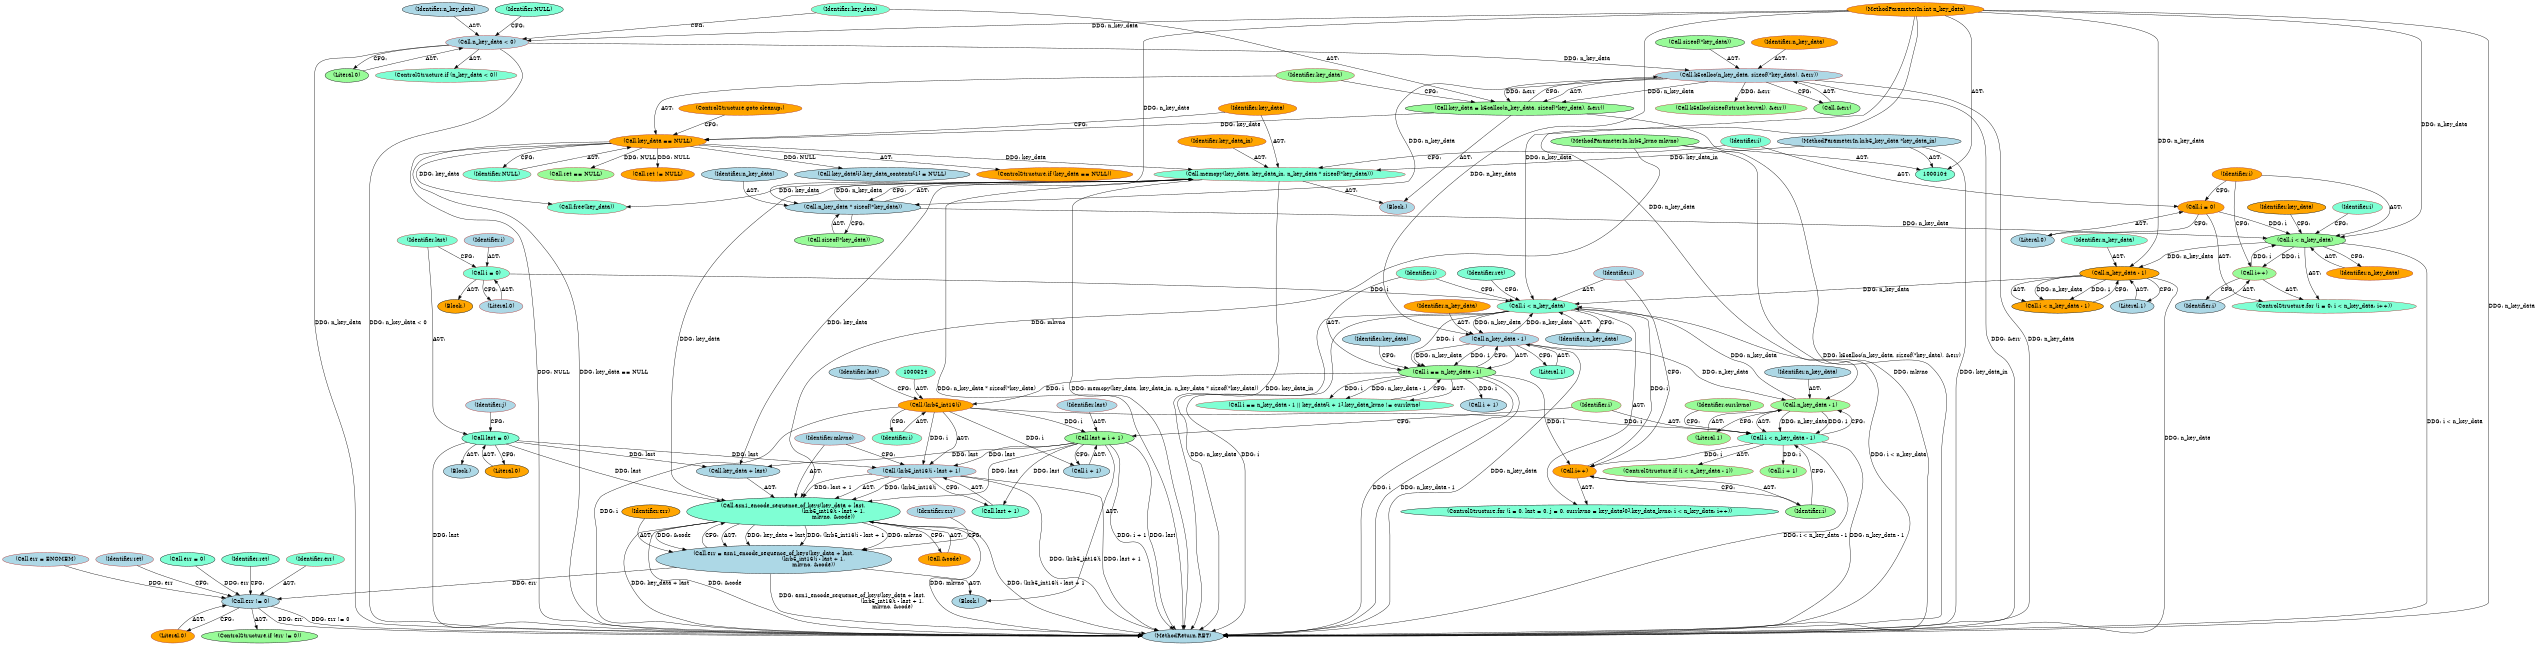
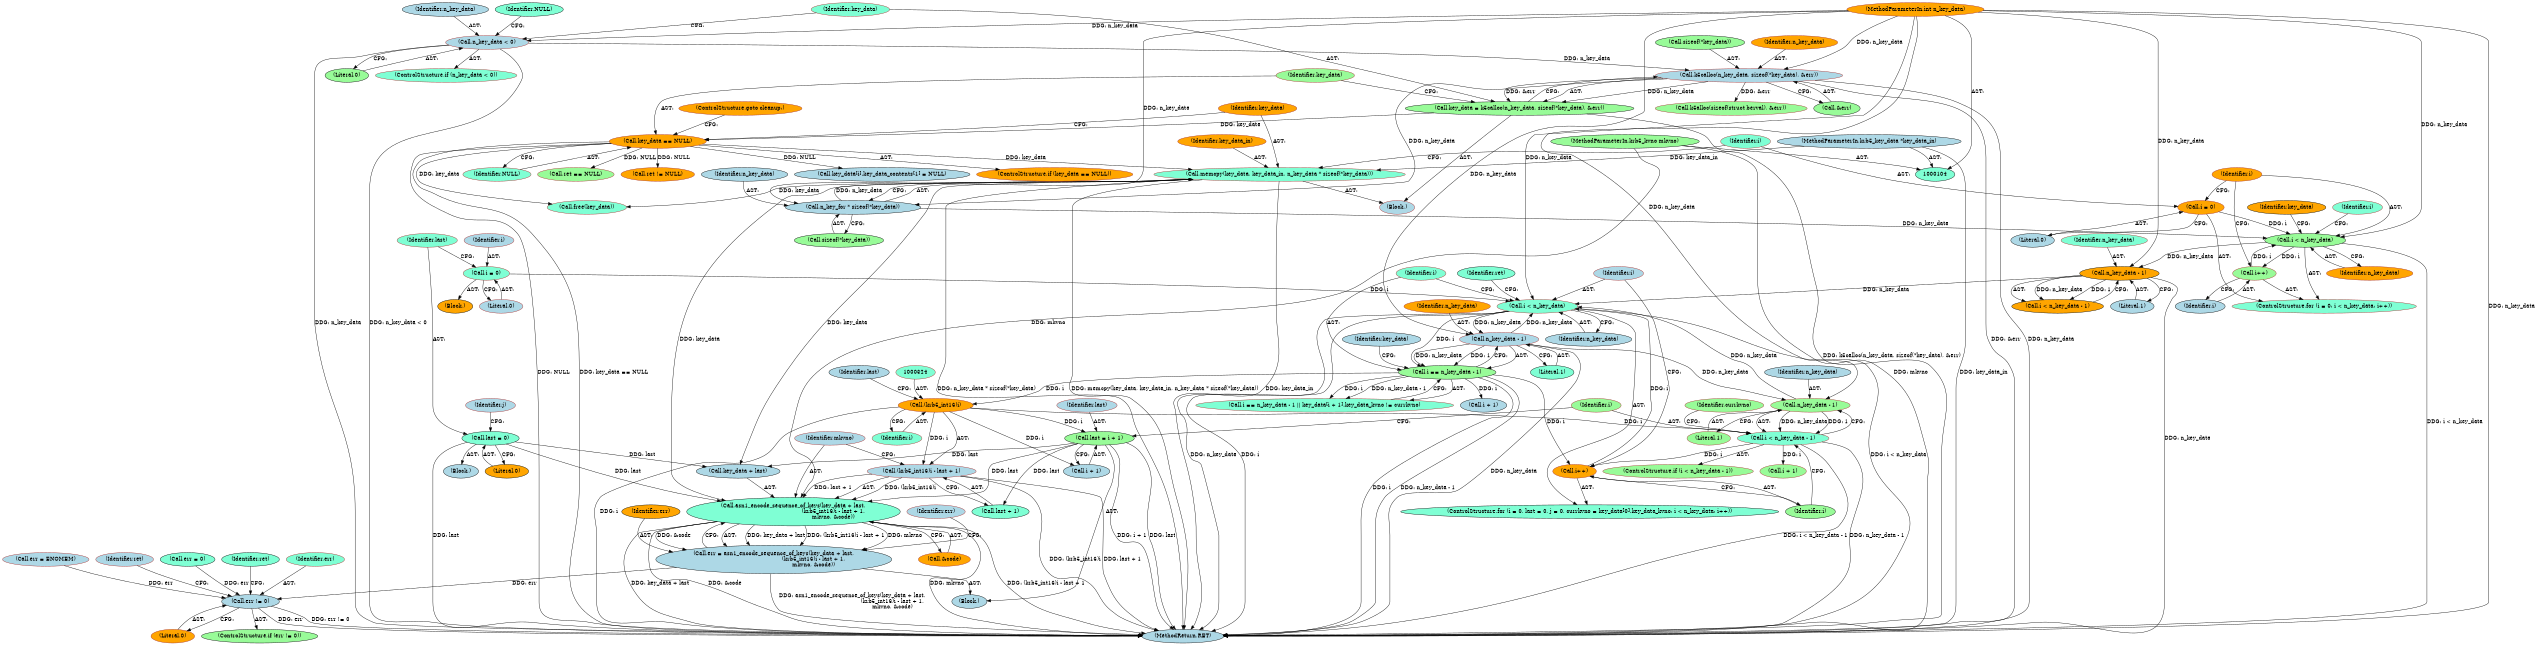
  digraph {
    node [color=brown fillcolor=lightblue style=filled]
    n1 [color=black fillcolor=aquamarine label="(Call,asn1_encode_sequence_of_keys(key_data + last,\n                                               (krb5_int16)i - last + 1,\n                                               mkvno, &code))"]
    n2 [color=black label="(Call,err = asn1_encode_sequence_of_keys(key_data + last,\n                                               (krb5_int16)i - last + 1,\n                                               mkvno, &code))"]
    n3 [fillcolor=orange label="(Call,&code)"]
    n4 [color=black label="(MethodReturn,RET)"]
    n5 [color=black label="(Block,)"]
    n6 [color=black label="(Call,err != 0)"]
    n7 [fillcolor=aquamarine label="(Call,memcpy(key_data, key_data_in, n_key_data * sizeof(*key_data)))"]
-   n8 [color=black label="(Call,n_key_data * sizeof(*key_data))"]
+   n8 [color=black label="(Call,n_key_for * sizeof(*key_data))"]
    n9 [label="(Block,)"]
    n10 [fillcolor=aquamarine label="(Call,free(key_data))"]
    n11 [color=black label="(Call,key_data + last)"]
    n12 [color=black fillcolor=palegreen label="(Call,i < n_key_data)"]
    n13 [color=black fillcolor=palegreen label="(Call,sizeof(*key_data))"]
    n14 [fillcolor=orange label="(Call,key_data == NULL)"]
    n15 [fillcolor=orange label="(Call,ret != NULL)"]
    n16 [fillcolor=orange label="(ControlStructure,if (key_data == NULL))"]
    n17 [fillcolor=aquamarine label="(Identifier,NULL)"]
    n18 [color=black label="(Call,key_data[i].key_data_contents[1] = NULL)"]
    n19 [fillcolor=palegreen label="(Call,ret == NULL)"]
    n20 [color=black fillcolor=palegreen label="(Call,key_data = k5calloc(n_key_data, sizeof(*key_data), &err))"]
    n21 [label="(Call,k5calloc(n_key_data, sizeof(*key_data), &err))"]
    n22 [fillcolor=palegreen label="(Call,k5alloc(sizeof(struct berval), &err))"]
    n23 [color=black fillcolor=palegreen label="(Call,&err)"]
    n24 [label="(Call,n_key_data < 0)"]
    n25 [color=black fillcolor=palegreen label="(Literal,0)"]
    n26 [fillcolor=aquamarine label="(ControlStructure,if (n_key_data < 0))"]
    n27 [fillcolor=orange label="(MethodParameterIn,int n_key_data)"]
    n28 [fillcolor=aquamarine label="(Call,i < n_key_data)"]
    n29 [fillcolor=palegreen label="(Call,n_key_data - 1)"]
    n30 [label="(Call,n_key_data - 1)"]
    n31 [color=black fillcolor=orange label="(Call,n_key_data - 1)"]
    1000104 [color=black fillcolor=aquamarine]
    n33 [color=black fillcolor=palegreen label="(Call,i == n_key_data - 1)"]
    n34 [color=black fillcolor=aquamarine label="(ControlStructure,for (i = 0, last = 0, j = 0, currkvno = key_data[0].key_data_kvno; i < n_key_data; i++))"]
    n35 [color=black label="(Identifier,n_key_data)"]
    n36 [fillcolor=aquamarine label="(Call,i < n_key_data - 1)"]
    n37 [fillcolor=palegreen label="(Literal,1)"]
    n38 [color=black fillcolor=aquamarine label="(Literal,1)"]
    n39 [color=black label="(Literal,1)"]
    n40 [color=black fillcolor=orange label="(Call,i < n_key_data - 1)"]
    n41 [fillcolor=palegreen label="(Call,i++)"]
    n42 [fillcolor=orange label="(Identifier,n_key_data)"]
    n43 [fillcolor=aquamarine label="(ControlStructure,for (i = 0; i < n_key_data; i++))"]
    n44 [color=black label="(MethodParameterIn,krb5_key_data *key_data_in)"]
    n45 [color=black fillcolor=aquamarine label="(Call,last = 0)"]
    n46 [label="(Call,(krb5_int16)i - last + 1)"]
    n47 [color=black fillcolor=orange label="(Literal,0)"]
    n48 [color=black label="(Block,)"]
    n49 [color=black fillcolor=aquamarine label="(Call,last + 1)"]
    n50 [color=black fillcolor=palegreen label="(Call,last = i + 1)"]
    n51 [color=black label="(Call,i + 1)"]
    n52 [fillcolor=orange label="(Call,(krb5_int16)i)"]
    n53 [fillcolor=aquamarine label="(Identifier,i)"]
    n54 [fillcolor=orange label="(Call,i++)"]
    n55 [fillcolor=palegreen label="(ControlStructure,if (i < n_key_data - 1))"]
    n56 [fillcolor=palegreen label="(Call,i + 1)"]
    n57 [color=black label="(Call,i + 1)"]
    n58 [fillcolor=aquamarine label="(Call,i == n_key_data - 1 || key_data[i + 1].key_data_kvno != currkvno)"]
    n59 [color=black fillcolor=palegreen label="(Identifier,i)"]
    n60 [fillcolor=aquamarine label="(Call,i = 0)"]
    n61 [color=black fillcolor=orange label="(Block,)"]
    n62 [label="(Literal,0)"]
    n63 [color=black label="(Identifier,i)"]
    n64 [fillcolor=orange label="(Call,i = 0)"]
    n65 [color=black label="(Literal,0)"]
    n66 [color=black fillcolor=palegreen label="(MethodParameterIn,krb5_kvno mkvno)"]
    n67 [color=black fillcolor=palegreen label="(ControlStructure,if (err != 0))"]
    n68 [fillcolor=orange label="(Literal,0)"]
    n69 [fillcolor=orange label="(Identifier,n_key_data)"]
    n70 [fillcolor=aquamarine label="(Identifier,i)"]
    n71 [color=black label="(Identifier,key_data)"]
    n72 [color=black label="(Identifier,n_key_data)"]
    n73 [color=black fillcolor=aquamarine label="(Identifier,NULL)"]
    n74 [color=black fillcolor=palegreen label="(Call,sizeof(*key_data))"]
    n75 [color=black fillcolor=aquamarine label="(Call,err = 0)"]
    n76 [fillcolor=orange label="(Identifier,i)"]
    n77 [color=black label="(Identifier,n_key_data)"]
    n78 [label="(Identifier,i)"]
    n79 [fillcolor=aquamarine label="(Identifier,key_data)"]
    n80 [fillcolor=aquamarine label="(Identifier,i)"]
    n81 [fillcolor=orange label="(Identifier,key_data)"]
    n82 [fillcolor=aquamarine label="(Identifier,i)"]
    n83 [color=black label="(Identifier,n_key_data)"]
    n84 [label="(Identifier,i)"]
    n85 [fillcolor=aquamarine label="(Identifier,n_key_data)"]
    n86 [label="(Identifier,mkvno)"]
    n87 [color=black fillcolor=aquamarine label="(Identifier,ret)"]
    n88 [fillcolor=orange label="(Identifier,key_data_in)"]
    n89 [color=black fillcolor=aquamarine label="(Identifier,ret)"]
    n90 [fillcolor=aquamarine label="(Identifier,err)"]
    n91 [fillcolor=aquamarine label="(Identifier,last)"]
    n92 [color=black fillcolor=orange label="(Identifier,err)"]
    n93 [fillcolor=palegreen label="(Identifier,i)"]
    n94 [label="(Call,err = ENOMEM)"]
    n95 [color=black fillcolor=orange label="(Identifier,key_data)"]
    n96 [fillcolor=palegreen label="(Identifier,key_data)"]
    n97 [color=black label="(Identifier,last)"]
    n98 [fillcolor=orange label="(Identifier,n_key_data)"]
    n99 [label="(Identifier,j)"]
    n100 [label="(Identifier,err)"]
    n101 [fillcolor=palegreen label="(Identifier,currkvno)"]
    n102 [label="(Identifier,last)"]
    n103 [fillcolor=orange label="(ControlStructure,goto cleanup;)"]
    n104 [label="(Identifier,ret)"]
    1000324 [fillcolor=aquamarine]
    n1 -> n2 [label="AST: "]
    n1 -> n2 [label="DDG: key_data + last"]
    n1 -> n2 [label="DDG: (krb5_int16)i - last + 1"]
    n1 -> n2 [label="DDG: mkvno"]
    n1 -> n2 [label="DDG: &code"]
    n1 -> n3 [label="CFG: "]
    n1 -> n4 [label="DDG: key_data + last"]
    n1 -> n4 [label="DDG: mkvno"]
    n1 -> n4 [label="DDG: &code"]
    n1 -> n4 [label="DDG: (krb5_int16)i - last + 1"]
    n2 -> n1 [label="CFG: "]
    n2 -> n4 [label="DDG: asn1_encode_sequence_of_keys(key_data + last,\n                                               (krb5_int16)i - last + 1,\n                                               mkvno, &code)"]
    n2 -> n5 [label="AST: "]
    n2 -> n6 [label="DDG: err"]
    n3 -> n1 [label="AST: "]
    n6 -> n4 [label="DDG: err"]
    n6 -> n4 [label="DDG: err != 0"]
    n6 -> n67 [label="AST: "]
    n6 -> n68 [label="CFG: "]
    n7 -> n1 [label="DDG: key_data"]
    n7 -> n4 [label="DDG: key_data_in"]
    n7 -> n4 [label="DDG: n_key_data * sizeof(*key_data)"]
    n7 -> n4 [label="DDG: memcpy(key_data, key_data_in, n_key_data * sizeof(*key_data))"]
    n7 -> n8 [label="CFG: "]
    n7 -> n9 [label="AST: "]
    n7 -> n10 [label="DDG: key_data"]
    n7 -> n11 [label="DDG: key_data"]
    n8 -> n7 [label="AST: "]
    n8 -> n7 [label="DDG: n_key_data"]
    n8 -> n12 [label="DDG: n_key_data"]
    n8 -> n13 [label="CFG: "]
    n11 -> n1 [label="AST: "]
    n12 -> n4 [label="DDG: i < n_key_data"]
    n12 -> n31 [label="DDG: n_key_data"]
    n12 -> n41 [label="DDG: i"]
    n12 -> n42 [label="CFG: "]
    n12 -> n43 [label="AST: "]
    n13 -> n8 [label="AST: "]
    n14 -> n4 [label="DDG: key_data == NULL"]
    n14 -> n4 [label="DDG: NULL"]
    n14 -> n7 [label="DDG: key_data"]
    n14 -> n10 [label="DDG: key_data"]
    n14 -> n15 [label="DDG: NULL"]
    n14 -> n16 [label="AST: "]
    n14 -> n17 [label="CFG: "]
    n14 -> n18 [label="DDG: NULL"]
    n14 -> n19 [label="DDG: NULL"]
    n17 -> n14 [label="AST: "]
    n20 -> n4 [label="DDG: k5calloc(n_key_data, sizeof(*key_data), &err)"]
    n20 -> n9 [label="AST: "]
    n20 -> n14 [label="DDG: key_data"]
    n20 -> n21 [label="CFG: "]
    n21 -> n4 [label="DDG: &err"]
    n21 -> n4 [label="DDG: n_key_data"]
    n21 -> n8 [label="DDG: n_key_data"]
    n21 -> n20 [label="AST: "]
    n21 -> n20 [label="DDG: n_key_data"]
    n21 -> n20 [label="DDG: &err"]
    n21 -> n22 [label="DDG: &err"]
    n21 -> n23 [label="CFG: "]
    n23 -> n21 [label="AST: "]
    n24 -> n4 [label="DDG: n_key_data < 0"]
    n24 -> n4 [label="DDG: n_key_data"]
    n24 -> n21 [label="DDG: n_key_data"]
    n24 -> n25 [label="CFG: "]
    n24 -> n26 [label="AST: "]
    n25 -> n24 [label="AST: "]
    n27 -> n4 [label="DDG: n_key_data"]
    n27 -> n8 [label="DDG: n_key_data"]
    n27 -> n12 [label="DDG: n_key_data"]
+   n27 -> n21 [label="DDG: n_key_data"]
    n27 -> n24 [label="DDG: n_key_data"]
    n27 -> n28 [label="DDG: n_key_data"]
    n27 -> n29 [label="DDG: n_key_data"]
    n27 -> n30 [label="DDG: n_key_data"]
    n27 -> n31 [label="DDG: n_key_data"]
    n27 -> 1000104 [label="AST: "]
    n28 -> n4 [label="DDG: n_key_data"]
    n28 -> n4 [label="DDG: i < n_key_data"]
    n28 -> n4 [label="DDG: i"]
    n28 -> n30 [label="DDG: n_key_data"]
    n28 -> n33 [label="DDG: i"]
    n28 -> n34 [label="AST: "]
    n28 -> n35 [label="CFG: "]
    n29 -> n28 [label="DDG: n_key_data"]
    n29 -> n36 [label="AST: "]
    n29 -> n36 [label="DDG: n_key_data"]
    n29 -> n36 [label="DDG: 1"]
    n29 -> n37 [label="CFG: "]
    n30 -> n4 [label="DDG: n_key_data"]
    n30 -> n28 [label="DDG: n_key_data"]
    n30 -> n29 [label="DDG: n_key_data"]
    n30 -> n33 [label="AST: "]
    n30 -> n33 [label="DDG: n_key_data"]
    n30 -> n33 [label="DDG: 1"]
    n30 -> n38 [label="CFG: "]
    n31 -> n4 [label="DDG: n_key_data"]
    n31 -> n28 [label="DDG: n_key_data"]
    n31 -> n39 [label="CFG: "]
    n31 -> n40 [label="AST: "]
    n31 -> n40 [label="DDG: n_key_data"]
    n31 -> n40 [label="DDG: 1"]
    n33 -> n4 [label="DDG: i"]
    n33 -> n4 [label="DDG: n_key_data - 1"]
    n33 -> n30 [label="CFG: "]
    n33 -> n52 [label="DDG: i"]
    n33 -> n54 [label="DDG: i"]
    n33 -> n57 [label="DDG: i"]
    n33 -> n58 [label="AST: "]
    n33 -> n58 [label="DDG: i"]
    n33 -> n58 [label="DDG: n_key_data - 1"]
    n35 -> n28 [label="AST: "]
    n36 -> n4 [label="DDG: n_key_data - 1"]
    n36 -> n4 [label="DDG: i < n_key_data - 1"]
    n36 -> n29 [label="CFG: "]
    n36 -> n54 [label="DDG: i"]
    n36 -> n55 [label="AST: "]
    n36 -> n56 [label="DDG: i"]
    n37 -> n29 [label="AST: "]
    n38 -> n30 [label="AST: "]
    n39 -> n31 [label="AST: "]
    n40 -> n31 [label="CFG: "]
    n41 -> n12 [label="DDG: i"]
    n41 -> n43 [label="AST: "]
    n41 -> n63 [label="CFG: "]
    n42 -> n12 [label="AST: "]
    n44 -> n4 [label="DDG: key_data_in"]
    n44 -> n7 [label="DDG: key_data_in"]
    n44 -> 1000104 [label="AST: "]
    n45 -> n1 [label="DDG: last"]
    n45 -> n4 [label="DDG: last"]
    n45 -> n11 [label="DDG: last"]
-   n45 -> n46 [label="DDG: last"]
    n45 -> n47 [label="CFG: "]
    n45 -> n48 [label="AST: "]
    n46 -> n1 [label="AST: "]
    n46 -> n1 [label="DDG: (krb5_int16)i"]
    n46 -> n1 [label="DDG: last + 1"]
    n46 -> n4 [label="DDG: last + 1"]
    n46 -> n4 [label="DDG: (krb5_int16)i"]
    n46 -> n49 [label="CFG: "]
    n47 -> n45 [label="AST: "]
    n49 -> n46 [label="AST: "]
    n50 -> n1 [label="DDG: last"]
    n50 -> n4 [label="DDG: last"]
    n50 -> n4 [label="DDG: i + 1"]
    n50 -> n5 [label="AST: "]
    n50 -> n11 [label="DDG: last"]
-   n50 -> n46 [label="DDG: last"]
    n50 -> n49 [label="DDG: last"]
    n50 -> n51 [label="CFG: "]
    n51 -> n50 [label="AST: "]
    n52 -> n4 [label="DDG: i"]
    n52 -> n36 [label="DDG: i"]
    n52 -> n46 [label="AST: "]
    n52 -> n46 [label="DDG: i"]
    n52 -> n50 [label="DDG: i"]
    n52 -> n51 [label="DDG: i"]
    n52 -> n53 [label="CFG: "]
    n53 -> n52 [label="AST: "]
    n54 -> n28 [label="DDG: i"]
    n54 -> n34 [label="AST: "]
    n54 -> n59 [label="CFG: "]
    n58 -> n33 [label="CFG: "]
    n59 -> n36 [label="CFG: "]
    n59 -> n54 [label="AST: "]
    n60 -> n28 [label="DDG: i"]
    n60 -> n61 [label="AST: "]
    n60 -> n62 [label="CFG: "]
    n62 -> n60 [label="AST: "]
    n63 -> n41 [label="AST: "]
    n64 -> n12 [label="DDG: i"]
    n64 -> n43 [label="AST: "]
    n64 -> n65 [label="CFG: "]
    n65 -> n64 [label="AST: "]
    n66 -> n1 [label="DDG: mkvno"]
    n66 -> n4 [label="DDG: mkvno"]
    n66 -> 1000104 [label="AST: "]
    n68 -> n6 [label="AST: "]
    n69 -> n30 [label="AST: "]
    n70 -> n28 [label="CFG: "]
    n70 -> n33 [label="AST: "]
    n71 -> n33 [label="CFG: "]
    n72 -> n24 [label="AST: "]
    n73 -> n24 [label="CFG: "]
    n74 -> n21 [label="AST: "]
    n75 -> n6 [label="DDG: err"]
    n76 -> n12 [label="AST: "]
    n76 -> n41 [label="CFG: "]
    n76 -> n64 [label="CFG: "]
    n77 -> n8 [label="AST: "]
    n78 -> n28 [label="AST: "]
    n78 -> n54 [label="CFG: "]
    n79 -> n20 [label="AST: "]
    n79 -> n24 [label="CFG: "]
    n80 -> n12 [label="CFG: "]
    n81 -> n7 [label="AST: "]
    n81 -> n14 [label="CFG: "]
    n82 -> n7 [label="CFG: "]
    n82 -> n64 [label="AST: "]
    n83 -> n29 [label="AST: "]
    n84 -> n60 [label="AST: "]
    n85 -> n31 [label="AST: "]
    n86 -> n1 [label="AST: "]
    n86 -> n46 [label="CFG: "]
    n87 -> n6 [label="CFG: "]
    n88 -> n7 [label="AST: "]
    n89 -> n28 [label="CFG: "]
    n90 -> n6 [label="AST: "]
    n91 -> n45 [label="AST: "]
    n91 -> n60 [label="CFG: "]
    n92 -> n2 [label="AST: "]
    n93 -> n36 [label="AST: "]
    n93 -> n50 [label="CFG: "]
    n94 -> n6 [label="DDG: err"]
    n95 -> n12 [label="CFG: "]
    n96 -> n14 [label="AST: "]
    n96 -> n20 [label="CFG: "]
    n97 -> n52 [label="CFG: "]
    n98 -> n21 [label="AST: "]
    n99 -> n45 [label="CFG: "]
    n100 -> n2 [label="CFG: "]
    n101 -> n36 [label="CFG: "]
    n102 -> n50 [label="AST: "]
    n103 -> n14 [label="CFG: "]
    n104 -> n6 [label="CFG: "]
    1000324 -> n52 [label="AST: "]
  }
